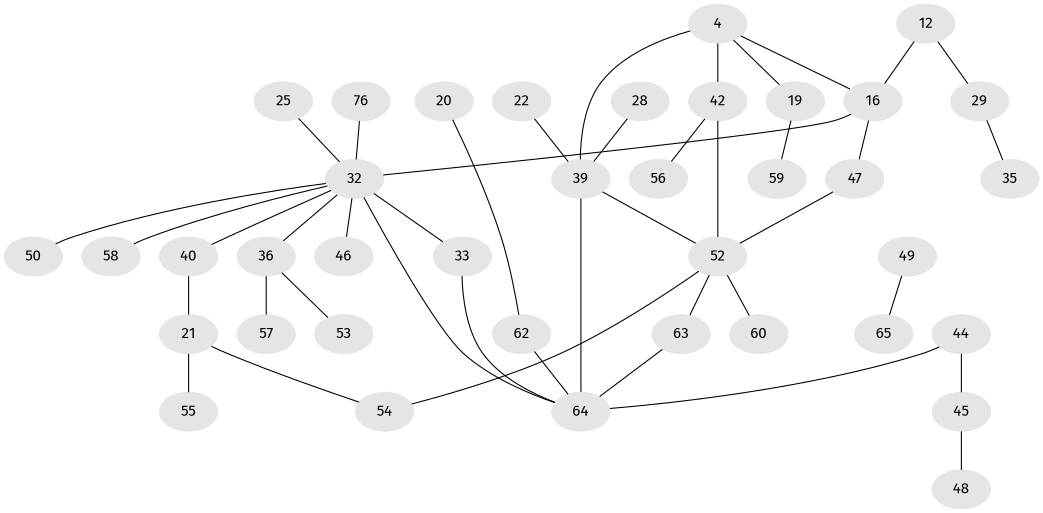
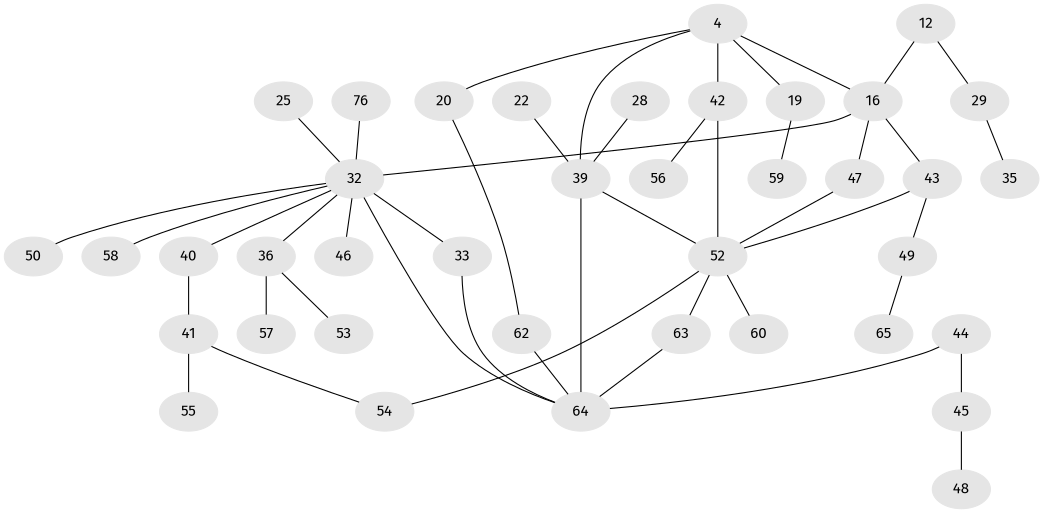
  graph {
    fontname="Fira Sans"
    node [color=gray90 fontname="Fira Sans" style=filled]
    edge [fontname="Fira Sans"]
    16 [super="+7"]
    32 [super="+23+24"]
+   43 [super="+34"]
    47 [super="+8"]
    4
    19
    20
    39 [super="+17+15"]
    42 [super="+6+30"]
    59
    62
    64 [super="+27+61"]
    52 [super="+21+31"]
    56
    n15 [label=12]
    29
    35
    33
    36 [super="+14"]
    40
    46
    50
    58
    49
    22
    25
    n27 [label=76]
    28
    53 [super="+51"]
    57
-   41 [label=21]
+   41
    54
    63 [super="+9"]
    60
    55
    65
    44
    45
    48
    16 -- 32 [weight=2]
+   16 -- 43
    16 -- 47
    32 -- 64 [weight=2]
    32 -- 33
    32 -- 36
    32 -- 40
    32 -- 46
    32 -- 50
    32 -- 58
+   43 -- 52 [weight=2]
+   43 -- 49
    47 -- 52
    4 -- 16 [weight=2]
    4 -- 19
+   4 -- 20
    4 -- 39 [weight=2]
    4 -- 42
    19 -- 59
    20 -- 62
    39 -- 64 [weight=4]
    39 -- 52 [weight=2]
    42 -- 52
    42 -- 56
    62 -- 64
    52 -- 54
    52 -- 63
    52 -- 60
    n15 -- 16
    n15 -- 29
    29 -- 35
    33 -- 64
    36 -- 53 [weight=2]
    36 -- 57
    40 -- 41
    49 -- 65
    22 -- 39
    25 -- 32
    n27 -- 32
    28 -- 39
    41 -- 54
    41 -- 55
    63 -- 64
    44 -- 64
    44 -- 45
    45 -- 48
  }
